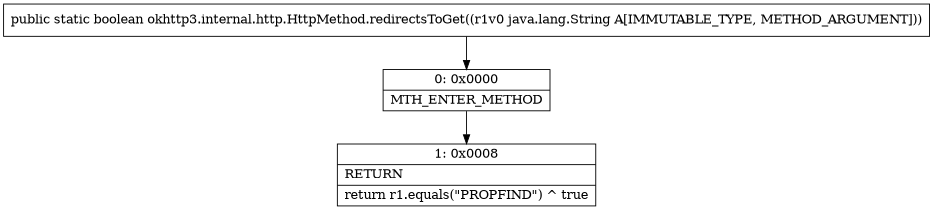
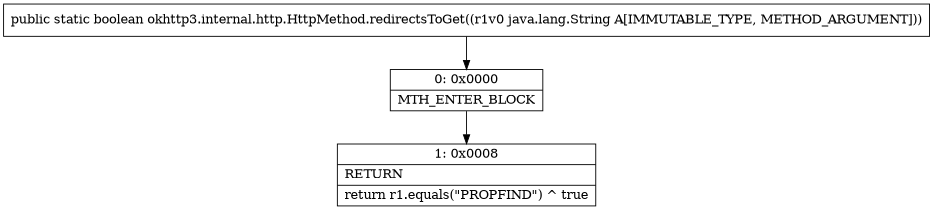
  digraph {
    node [shape=record]
-   n1 [label="{0\:\ 0x0000|MTH_ENTER_METHOD\l}"]
+   n1 [label="{0\:\ 0x0000|MTH_ENTER_BLOCK\l}"]
    n2 [label="{1\:\ 0x0008|RETURN\l|return r1.equals(\"PROPFIND\") ^ true\l}"]
    n3 [label="{public static boolean okhttp3.internal.http.HttpMethod.redirectsToGet((r1v0 java.lang.String A[IMMUTABLE_TYPE, METHOD_ARGUMENT])) }"]
    n1 -> n2
    n3 -> n1
  }
